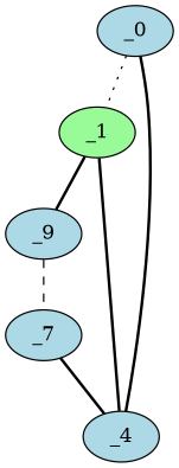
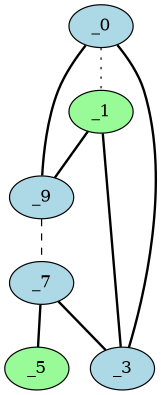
  graph {
    node [fillcolor=lightblue style=filled]
    edge [style=bold]
    _0 [x=1.43661 y=2.06132]
    _1 [fillcolor=palegreen x=2.46345 y=2.87506]
    n3 [label=_9 x=2.47491 y=0.765461]
-   _4 [x=0.693622 y=3.22773]
+   _4 [x=0.693622 y=3.22773 label=_3]
    n5 [label=_7 x=0.52 y=0.49]
+   _5 [fillcolor=palegreen x=2.94025 y=0.326092]
    _0 -- _1 [style=dotted]
+   _0 -- n3
    _0 -- _4
    _1 -- n3
    _1 -- _4
    n3 -- n5 [style=dashed]
    n5 -- _4
+   n5 -- _5
  }
